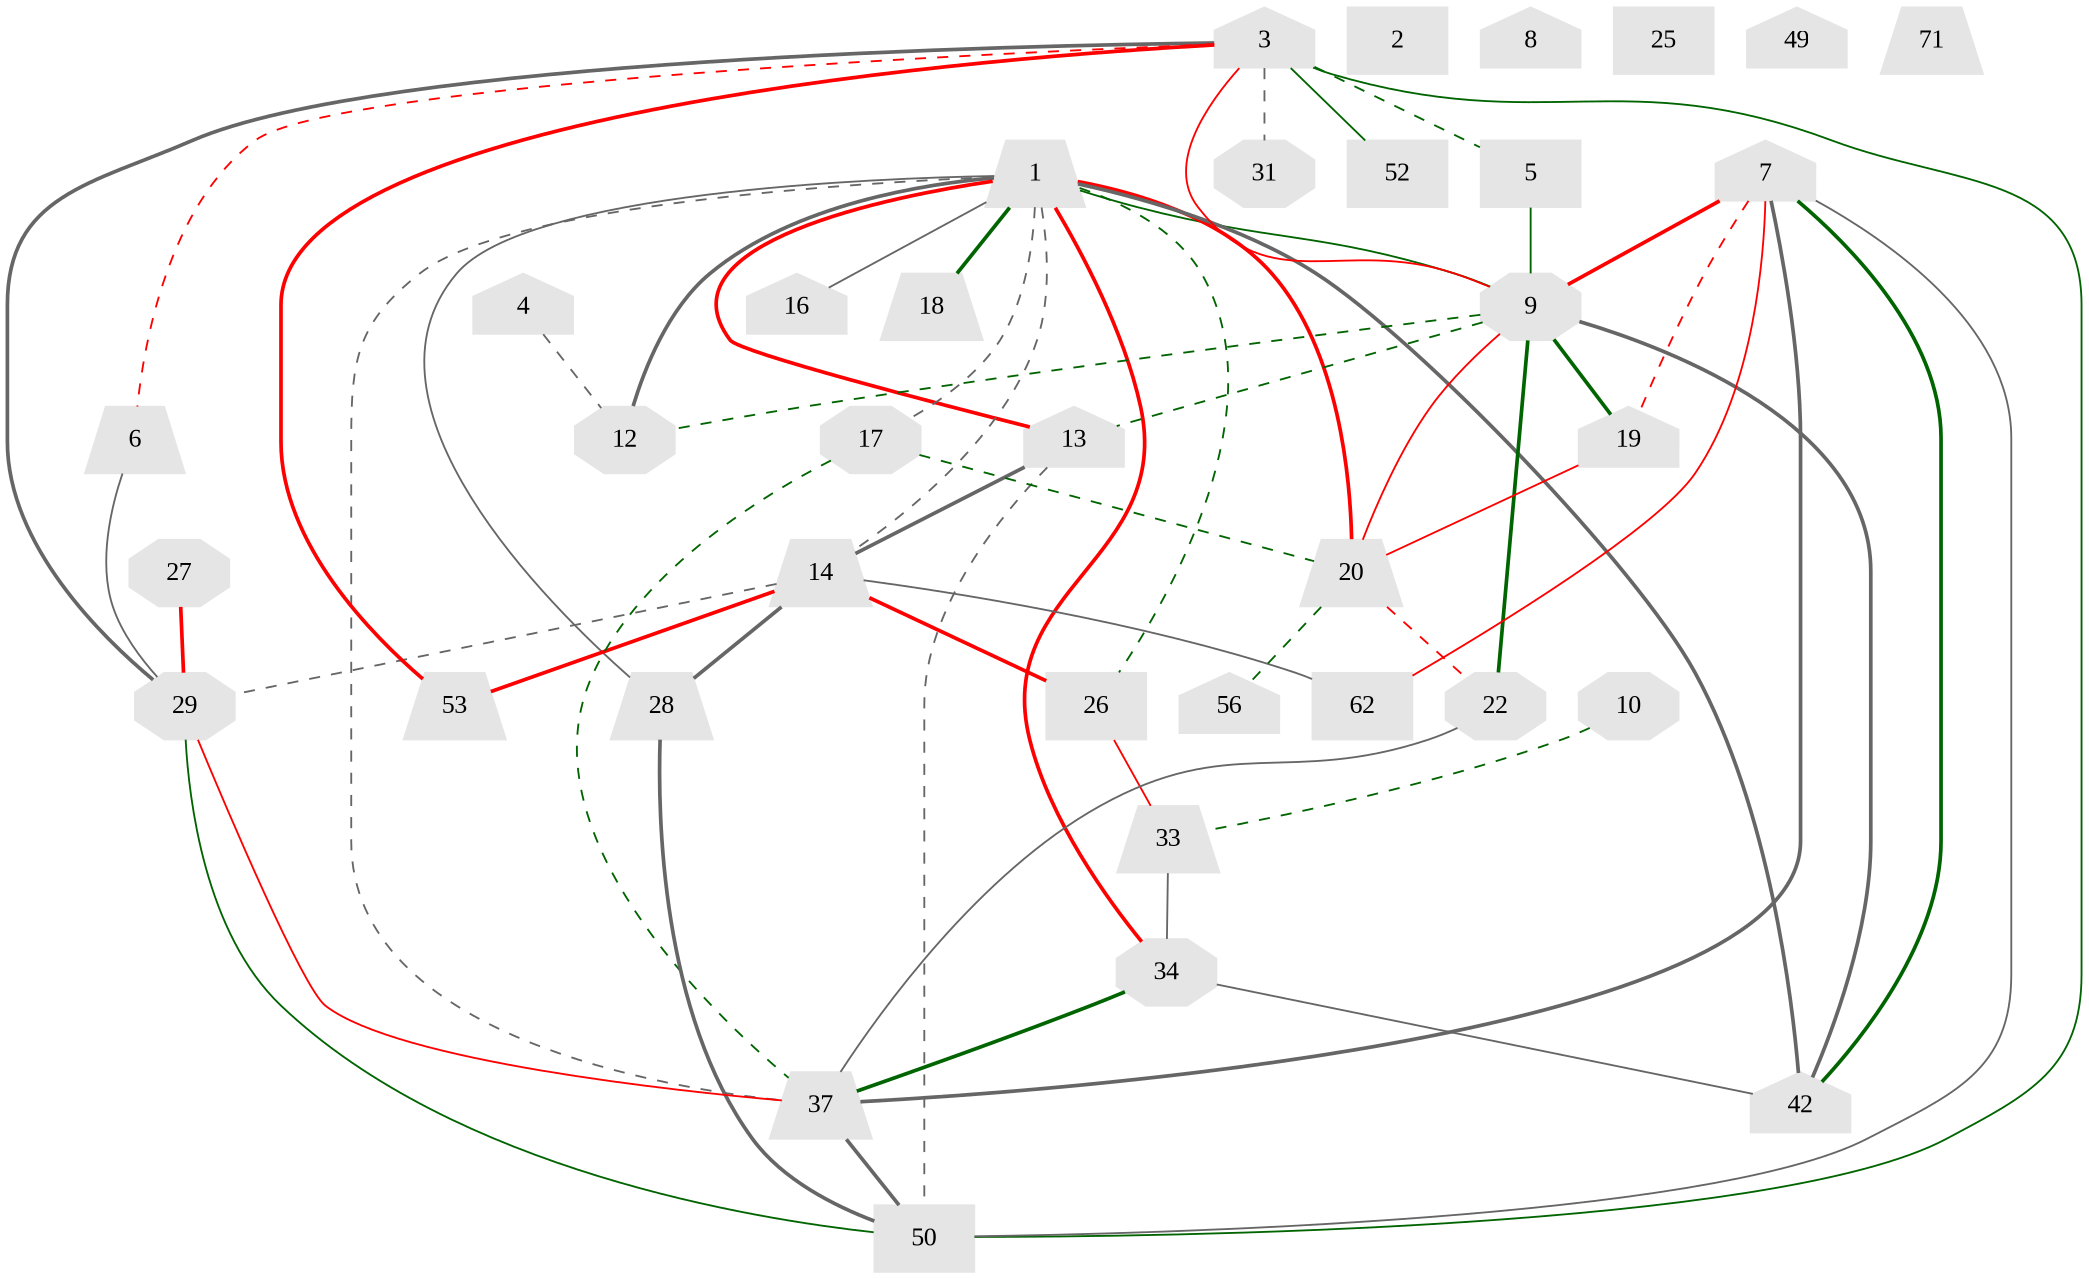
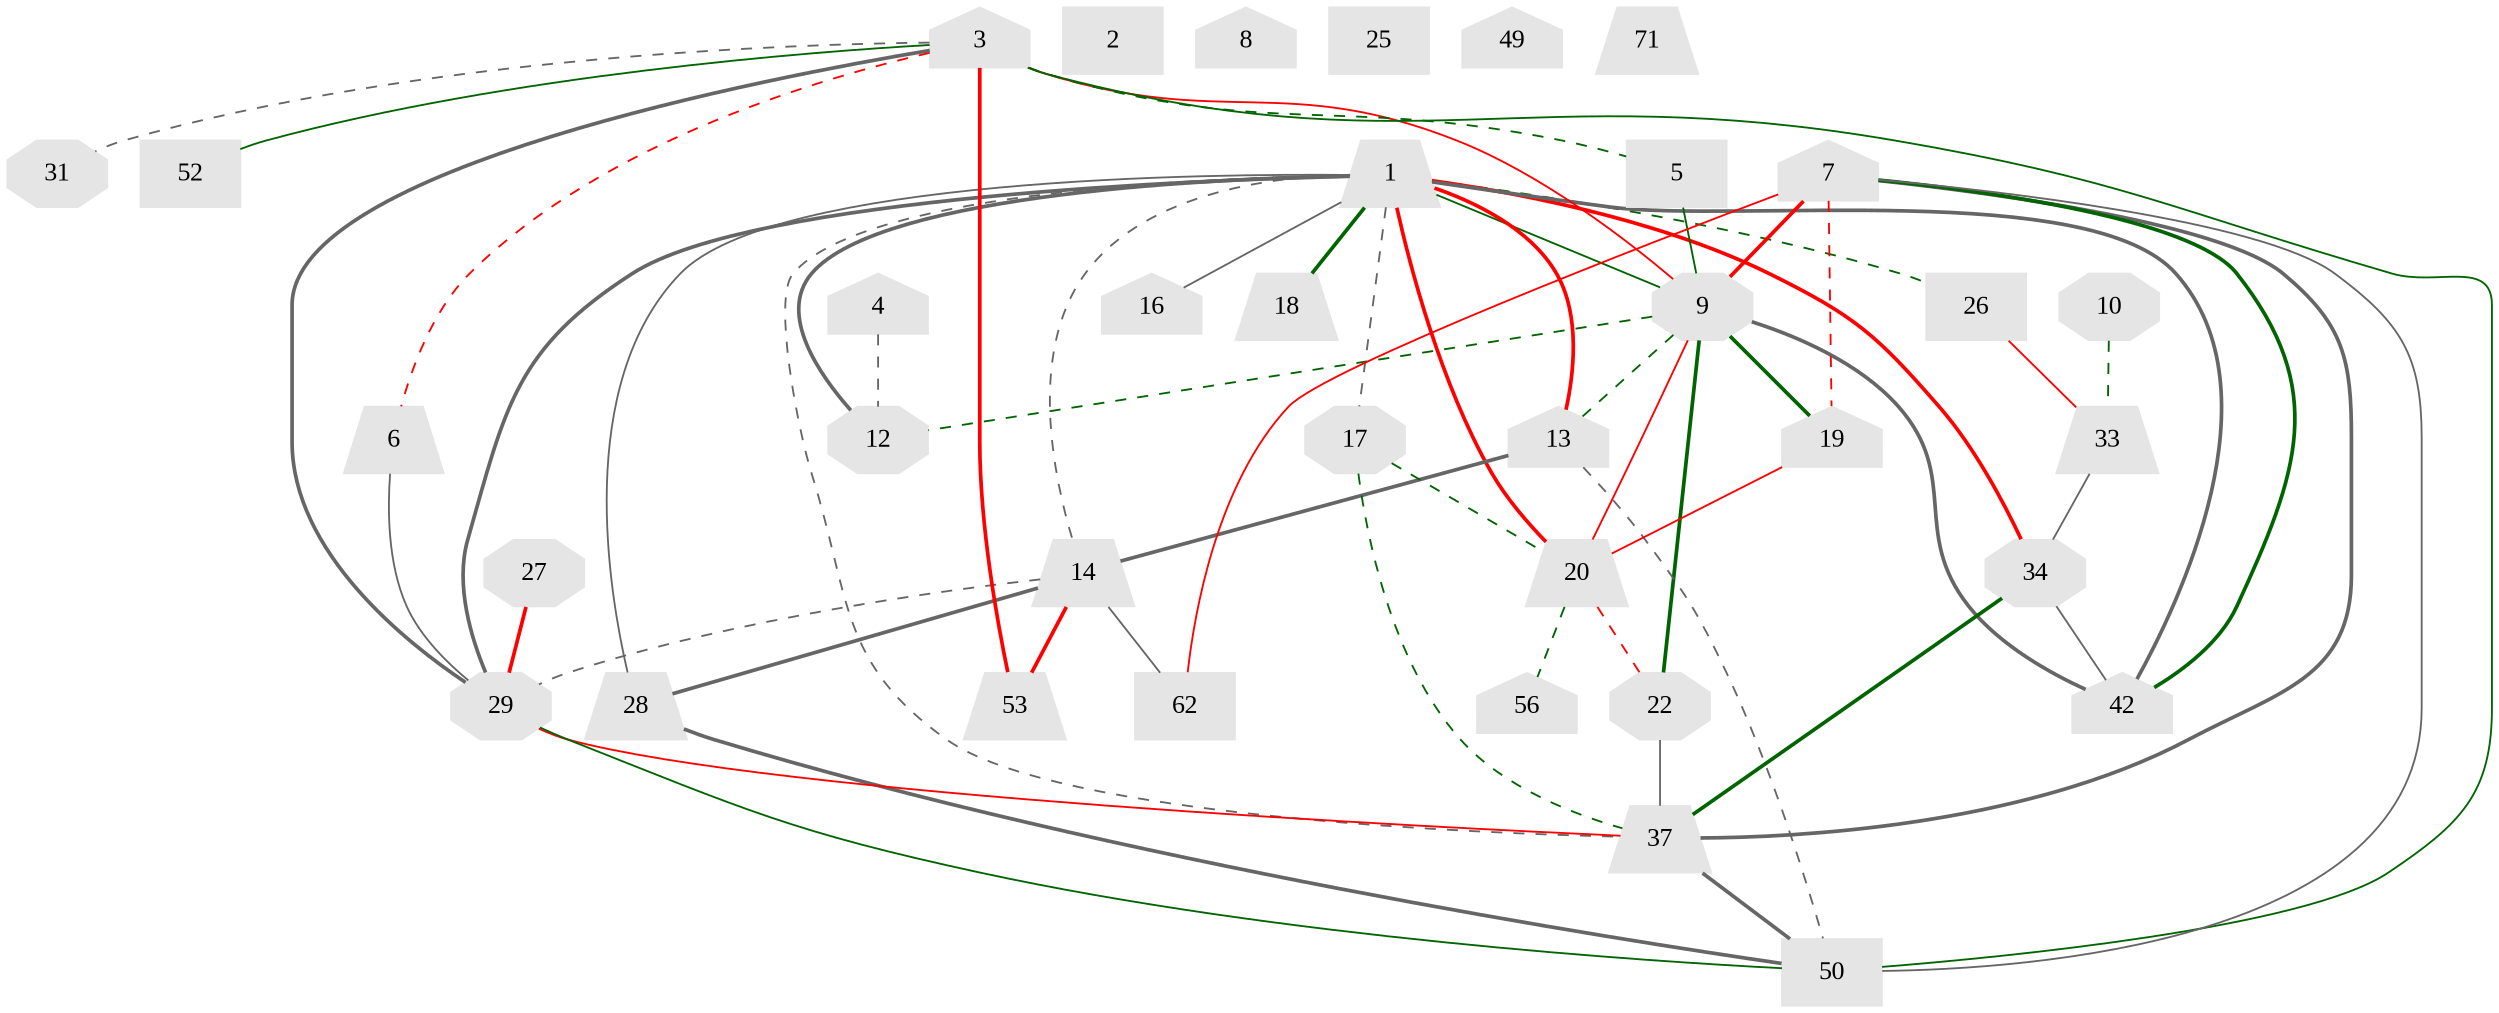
  graph {
    fontname="Liberation Serif"
    node [color=gray90 fontname="Liberation Serif" shape=trapezium style=filled]
    edge [color=gray40 fontname="Liberation Serif" style=bold]
    1 [super="+76+32+11+23"]
    9 [shape=octagon super="+77+36+30"]
    12 [shape=octagon super="+38+78"]
    13 [shape=house super="+73+80"]
    14 [super="+15"]
    16 [shape=house]
    17 [shape=octagon]
    18 [super="+44"]
    20 [super="+60"]
    26 [shape=box super="+46+66"]
    28 [super="+43"]
    29 [shape=octagon super="+41+39"]
    34 [shape=octagon super="+72+74"]
    37 [super="+40+69"]
    42 [shape=house super="+45"]
    19 [shape=house super="+21"]
    22 [shape=octagon super="+57"]
    50 [shape=box super="+68"]
    53 [super="+61+75"]
    62 [shape=box super="+83"]
    56 [shape=house]
    33
    2 [shape=box]
    3 [shape=house super="+35"]
    5 [shape=box]
    6
    31 [shape=octagon super="+84"]
    52 [shape=box]
    4 [shape=house]
    7 [shape=house super="+24"]
    8 [shape=house]
    10 [shape=octagon super="+70"]
    25 [shape=box]
    27 [shape=octagon]
    49 [shape=house]
    71
    1 -- 9 [color=darkgreen style=solid]
    1 -- 12
    1 -- 13 [color=red weight=2]
    1 -- 14 [style=dashed]
    1 -- 16 [style=solid]
    1 -- 17 [style=dashed weight=2]
    1 -- 18 [color=darkgreen]
    1 -- 20 [color=red]
    1 -- 26 [color=darkgreen style=dashed]
    1 -- 28 [style=solid weight=2]
+   1 -- 29
    1 -- 34 [color=red weight=2]
    1 -- 37 [style=dashed]
    1 -- 42
    9 -- 12 [color=darkgreen style=dashed]
    9 -- 13 [color=darkgreen style=dashed]
    9 -- 20 [color=red style=solid]
    9 -- 42
    9 -- 19 [color=darkgreen]
    9 -- 22 [color=darkgreen]
    13 -- 14
    13 -- 50 [style=dashed]
-   14 -- 26 [color=red]
    14 -- 28
    14 -- 29 [style=dashed]
    14 -- 53 [color=red]
    14 -- 62 [style=solid]
    17 -- 20 [color=darkgreen style=dashed]
    17 -- 37 [color=darkgreen style=dashed]
    20 -- 22 [color=red style=dashed]
    20 -- 56 [color=darkgreen style=dashed]
    26 -- 33 [color=red style=solid]
    28 -- 50
    29 -- 37 [color=red style=solid]
    29 -- 50 [color=darkgreen style=solid]
    34 -- 37 [color=darkgreen]
    34 -- 42 [style=solid]
    37 -- 50
    19 -- 20 [color=red style=solid]
    22 -- 37 [style=solid]
    33 -- 34 [style=solid]
    3 -- 9 [color=red style=solid]
    3 -- 29
    3 -- 50 [color=darkgreen style=solid weight=2]
    3 -- 53 [color=red]
    3 -- 5 [color=darkgreen style=dashed]
    3 -- 6 [color=red style=dashed]
    3 -- 31 [style=dashed]
    3 -- 52 [color=darkgreen style=solid]
    5 -- 9 [color=darkgreen style=solid]
    6 -- 29 [style=solid]
    4 -- 12 [style=dashed]
    7 -- 9 [color=red]
    7 -- 37
    7 -- 42 [color=darkgreen]
    7 -- 19 [color=red style=dashed]
    7 -- 50 [style=solid]
    7 -- 62 [color=red style=solid]
    10 -- 33 [color=darkgreen style=dashed]
    27 -- 29 [color=red]
  }
